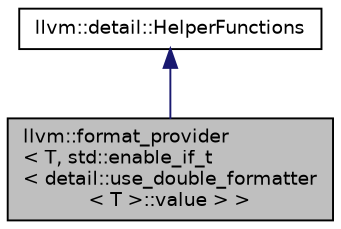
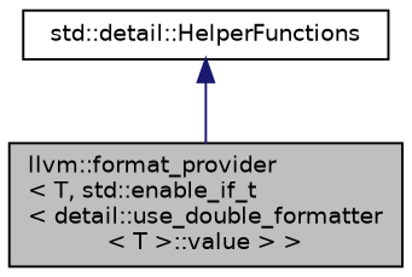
  digraph {
    node [color=black fontname=Helvetica fontsize=10 shape=record]
    n1 [fillcolor=grey75 fontcolor=black height=0.2 label="llvm::format_provider\l\< T, std::enable_if_t\l\< detail::use_double_formatter\l\< T \>::value \> \>" style=filled width=0.4]
-   n2 [height=0.2 label="llvm::detail::HelperFunctions" width=0.4]
+   n2 [height=0.2 label="std::detail::HelperFunctions" width=0.4]
    n2 -> n1 [color=midnightblue dir=back fontname=Helvetica fontsize=10 labelfontname=Helvetica labelfontsize=10 style=solid]
  }
